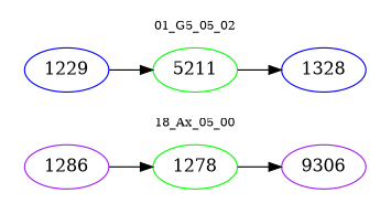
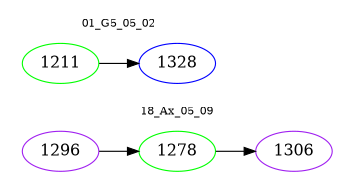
  digraph {
    rankdir=LR
    node [color=purple]
    edge [color=black]
-   n1 [label=1286]
+   n1 [label=1296]
    n2 [color=green label=1278]
-   n3 [label=9306]
-   n4 [color=blue label=1229]
-   n5 [color=green label=5211]
+   n3 [label=1306]
+   n5 [color=green label=1211]
    n6 [color=blue label=1328]
    subgraph cluster_1 {
      color=white
      fontsize=10
-     label="18_Ax_05_00"
+     label="18_Ax_05_09"
      n1
      n2
      n3
    }
    subgraph cluster_2 {
      color=white
      fontsize=10
      label="01_G5_05_02"
-     n4
      n5
      n6
    }
    n1 -> n2
    n2 -> n3
-   n4 -> n5
    n5 -> n6
  }
